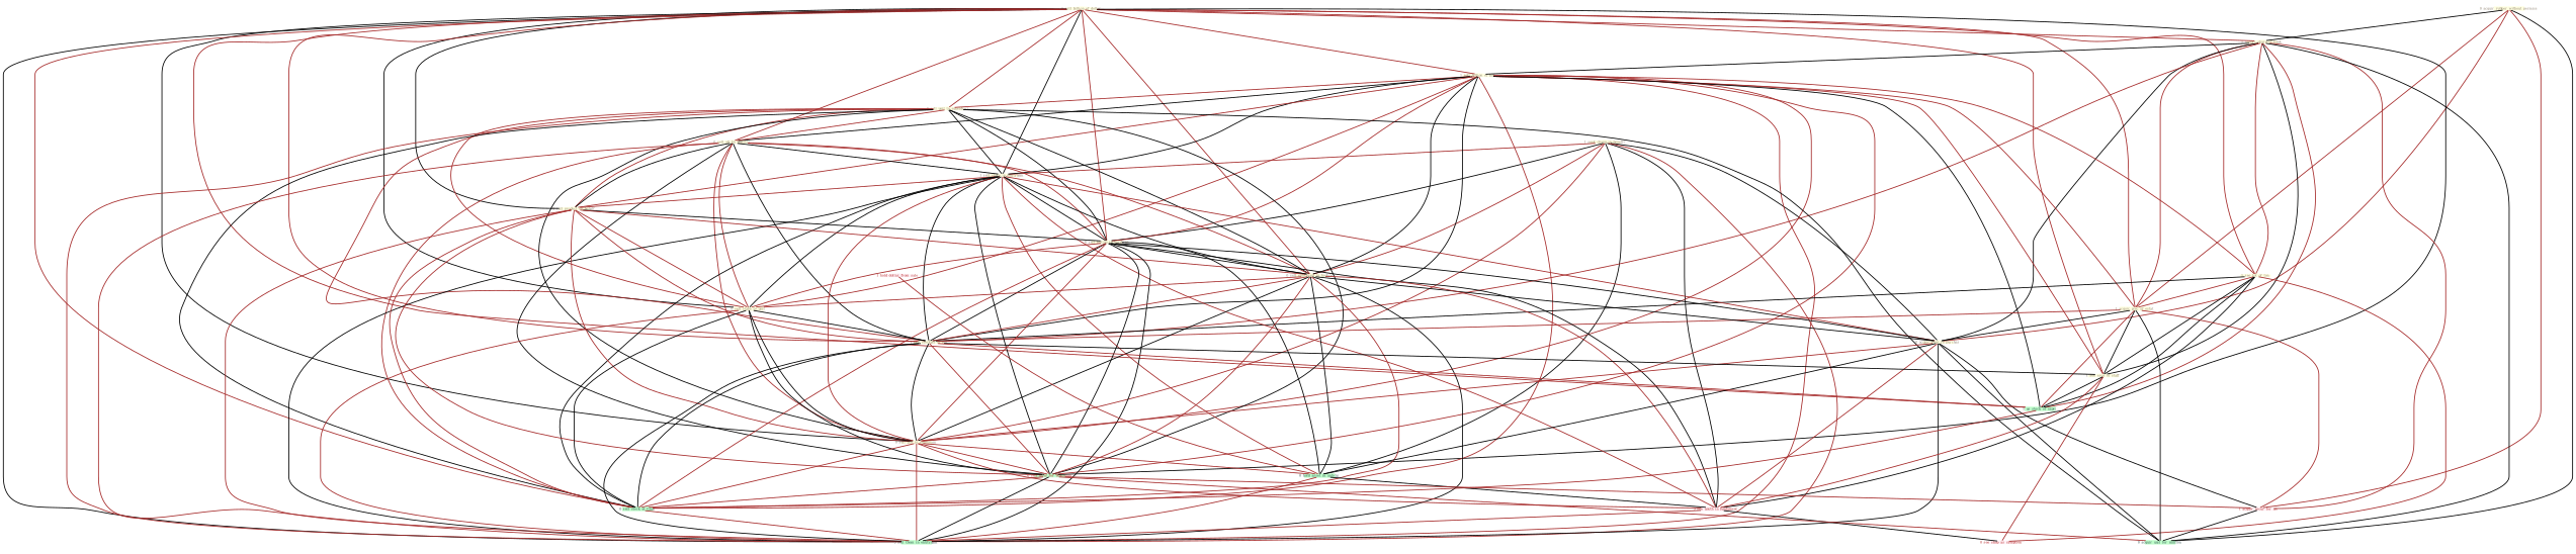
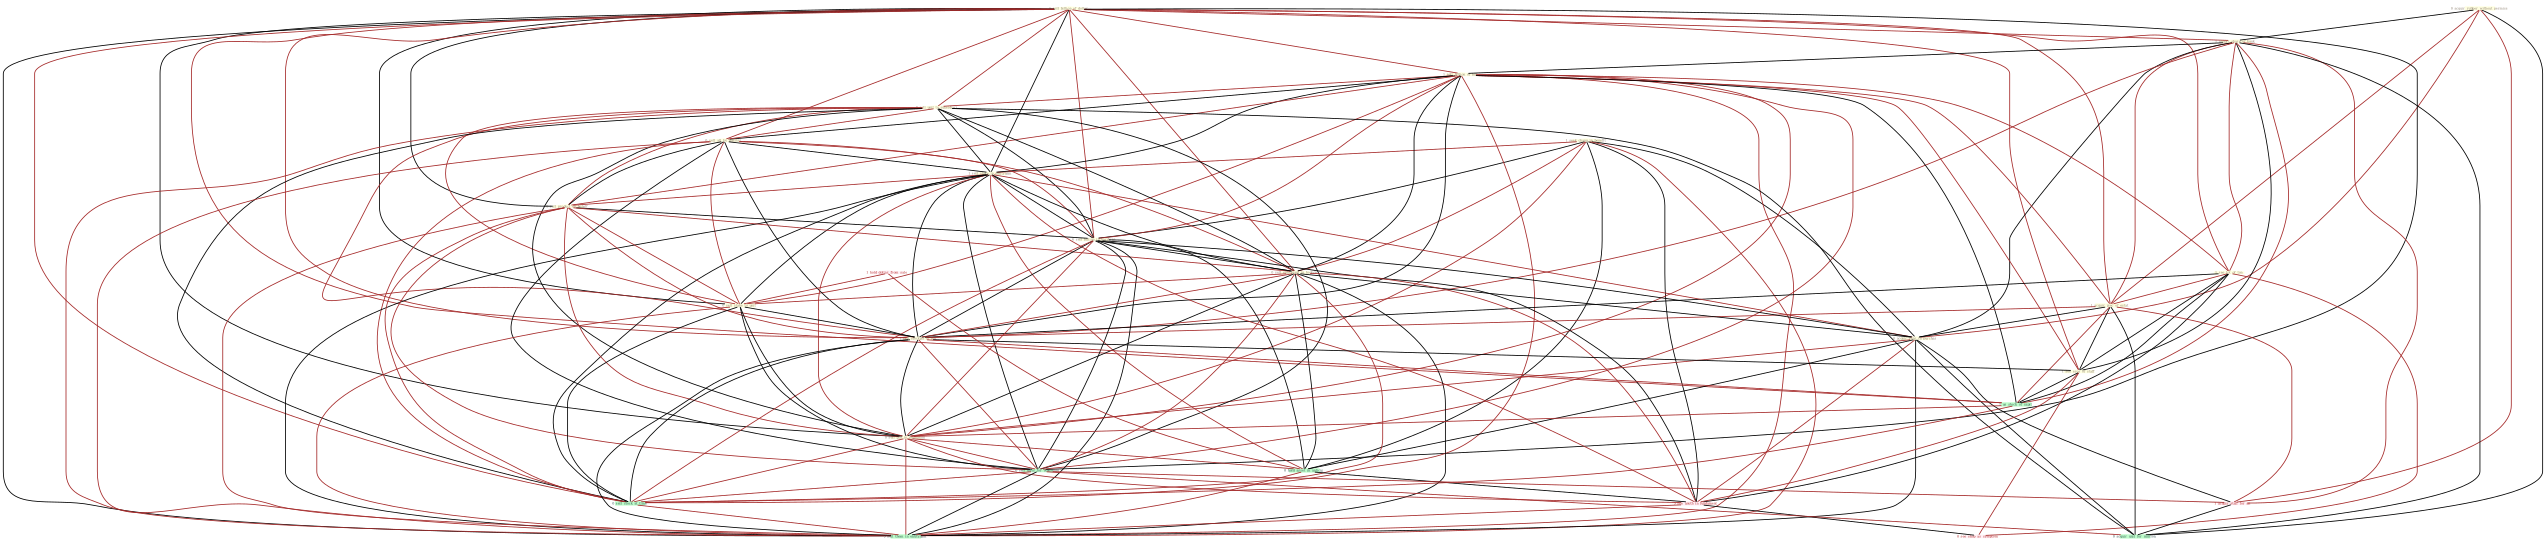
  graph {
    node [color="#ffffe0" fixedsize=true fontcolor="#8b7d6b" fontsize=4 shape=house style=filled]
    edge [color=brown w=1]
    "0_acquir_rubber_without_permiss " [height=.06 shape=box width=.5]
    "1_seek_chang_in_benefit " [height=.06 width=.5]
    "1_sell_billion_of_dollar " [height=.06 width=.5]
    "1_acquir_share_of_bank " [height=.06 width=.5]
    "1_sell_billion_of_bill " [height=.06 width=.5]
    "0_sell_unit_to_subsidiari " [height=.06 width=.5]
    n7 [height=.06 label="1_see_lot_of_ton" width=.5]
    "0_sell_all_by_quarter " [height=.06 width=.5]
    "1_acquir_piec_of_estat " [height=.06 shape=box width=.5]
    "1_sell_stake_in_entitynam " [height=.06 width=.5]
    "0_sell_product_on_behalf " [height=.06 width=.5]
    n12 [height=.06 label="6_sell_billion_in_hardwar" width=.5]
    "0_sell_entitynam_in_bodega " [height=.06 width=.5]
    "0_sell_stake_to_unit " [height=.06 shape=box width=.5]
    "0_acquir_year_in_purchas " [height=.06 width=.5]
    "1_sell_stockpil_of_ton " [height=.06 width=.5]
    "0_sell_pill_in_entitynam " [height=.06 width=.5]
    "1_see_eros_of_staff " [height=.06 width=.5]
-   "1_acquir_secur_for_an " [color="#fff0f5" fontcolor="#b22222" height=.06 width=.5]
+   "1_acquir_secur_for_an " [color="#fff0f5" fontcolor="#b22222" height=.06 width=.5 label="1_acquir_staff_for_an"]
    "1_hold_dollar_from_sale " [color="#fff0f5" fontcolor="#b22222" height=.06 width=.5]
    "0_see_anyth_in_fundament " [color="#fff0f5" fontcolor="#b22222" height=.06 shape=box width=.5]
    "0_see_shop_as_symptom " [color="#fff0f5" fontcolor="#b22222" height=.06 width=.5]
    "0_acquir_unit_for_million " [color="#BDFCC9" fontcolor="#2f4f4f" height=.06 shape=box width=.5]
    "0_hold_asset_in_anticip " [color="#BDFCC9" fontcolor="#2f4f4f" height=.06 shape=box width=.5]
    "0_sell_them_in_entitynam " [color="#BDFCC9" fontcolor="#2f4f4f" height=.06 shape=box width=.5]
-   "0_sell_divis_for_othernum " [color="#BDFCC9" fontcolor="#b22222" height=.06 width=.5]
+   "0_sell_divis_for_othernum " [color="#BDFCC9" fontcolor="#2f4f4f" height=.06 width=.5]
    "1_us_stock_of_capit " [color="#BDFCC9" fontcolor="#2f4f4f" height=.06 shape=box width=.5]
    "0_sell_stock_at_time " [color="#BDFCC9" fontcolor="#2f4f4f" height=.06 shape=box width=.5]
    subgraph sub_1 {
      "0_acquir_rubber_without_permiss "
      "1_seek_chang_in_benefit "
      "1_sell_billion_of_dollar "
      "1_acquir_share_of_bank "
      "1_sell_billion_of_bill "
      "0_sell_unit_to_subsidiari "
      n7
      "0_sell_all_by_quarter "
      "1_acquir_piec_of_estat "
      "1_sell_stake_in_entitynam "
      "0_sell_product_on_behalf "
      n12
      "0_sell_entitynam_in_bodega "
      "0_sell_stake_to_unit "
      "0_acquir_year_in_purchas "
      "1_sell_stockpil_of_ton "
      "0_sell_pill_in_entitynam "
      "1_see_eros_of_staff "
    }
    subgraph sub_2 {
      "1_acquir_secur_for_an "
      "1_hold_dollar_from_sale "
      "0_see_anyth_in_fundament "
      "0_see_shop_as_symptom "
    }
    "0_acquir_rubber_without_permiss " -- "1_acquir_share_of_bank " [color=black]
    "0_acquir_rubber_without_permiss " -- "1_acquir_piec_of_estat "
    "0_acquir_rubber_without_permiss " -- "0_acquir_year_in_purchas "
    "0_acquir_rubber_without_permiss " -- "1_acquir_secur_for_an "
    "0_acquir_rubber_without_permiss " -- "0_acquir_unit_for_million " [color=black]
    "1_seek_chang_in_benefit " -- "1_sell_stake_in_entitynam "
    "1_seek_chang_in_benefit " -- n12 [color=black]
    "1_seek_chang_in_benefit " -- "0_sell_entitynam_in_bodega "
    "1_seek_chang_in_benefit " -- "0_acquir_year_in_purchas " [color=black]
    "1_seek_chang_in_benefit " -- "0_sell_pill_in_entitynam "
    "1_seek_chang_in_benefit " -- "0_see_anyth_in_fundament " [color=black]
    "1_seek_chang_in_benefit " -- "0_hold_asset_in_anticip " [color=black]
    "1_seek_chang_in_benefit " -- "0_sell_them_in_entitynam "
    "1_sell_billion_of_dollar " -- "1_acquir_share_of_bank "
    "1_sell_billion_of_dollar " -- "1_sell_billion_of_bill " [w=3]
    "1_sell_billion_of_dollar " -- "0_sell_unit_to_subsidiari "
    "1_sell_billion_of_dollar " -- n7
    "1_sell_billion_of_dollar " -- "0_sell_all_by_quarter "
    "1_sell_billion_of_dollar " -- "1_acquir_piec_of_estat "
    "1_sell_billion_of_dollar " -- "1_sell_stake_in_entitynam " [color=black]
    "1_sell_billion_of_dollar " -- "0_sell_product_on_behalf " [color=black]
    "1_sell_billion_of_dollar " -- n12 [w=2]
    "1_sell_billion_of_dollar " -- "0_sell_entitynam_in_bodega "
    "1_sell_billion_of_dollar " -- "0_sell_stake_to_unit " [color=black]
    "1_sell_billion_of_dollar " -- "1_sell_stockpil_of_ton " [w=2]
    "1_sell_billion_of_dollar " -- "0_sell_pill_in_entitynam " [color=black]
    "1_sell_billion_of_dollar " -- "1_see_eros_of_staff "
    "1_sell_billion_of_dollar " -- "0_sell_them_in_entitynam " [color=black]
    "1_sell_billion_of_dollar " -- "0_sell_divis_for_othernum " [color=black]
    "1_sell_billion_of_dollar " -- "1_us_stock_of_capit "
    "1_sell_billion_of_dollar " -- "0_sell_stock_at_time "
    "1_acquir_share_of_bank " -- "1_sell_billion_of_bill " [color=black]
    "1_acquir_share_of_bank " -- n7
    "1_acquir_share_of_bank " -- "1_acquir_piec_of_estat " [w=2]
    "1_acquir_share_of_bank " -- "0_acquir_year_in_purchas " [color=black]
    "1_acquir_share_of_bank " -- "1_sell_stockpil_of_ton "
    "1_acquir_share_of_bank " -- "1_see_eros_of_staff " [color=black]
    "1_acquir_share_of_bank " -- "1_acquir_secur_for_an "
    "1_acquir_share_of_bank " -- "0_acquir_unit_for_million " [color=black]
    "1_acquir_share_of_bank " -- "1_us_stock_of_capit "
    "1_sell_billion_of_bill " -- "0_sell_unit_to_subsidiari "
    "1_sell_billion_of_bill " -- n7
    "1_sell_billion_of_bill " -- "0_sell_all_by_quarter " [color=black]
    "1_sell_billion_of_bill " -- "1_acquir_piec_of_estat "
    "1_sell_billion_of_bill " -- "1_sell_stake_in_entitynam " [color=black]
    "1_sell_billion_of_bill " -- "0_sell_product_on_behalf "
    "1_sell_billion_of_bill " -- n12 [w=2]
    "1_sell_billion_of_bill " -- "0_sell_entitynam_in_bodega " [color=black]
    "1_sell_billion_of_bill " -- "0_sell_stake_to_unit "
    "1_sell_billion_of_bill " -- "1_sell_stockpil_of_ton " [color=black w=2]
    "1_sell_billion_of_bill " -- "0_sell_pill_in_entitynam "
    "1_sell_billion_of_bill " -- "1_see_eros_of_staff "
    "1_sell_billion_of_bill " -- "0_sell_them_in_entitynam "
    "1_sell_billion_of_bill " -- "0_sell_divis_for_othernum "
    "1_sell_billion_of_bill " -- "1_us_stock_of_capit " [color=black]
    "1_sell_billion_of_bill " -- "0_sell_stock_at_time "
    "0_sell_unit_to_subsidiari " -- "0_sell_all_by_quarter "
    "0_sell_unit_to_subsidiari " -- "1_sell_stake_in_entitynam " [color=black]
    "0_sell_unit_to_subsidiari " -- "0_sell_product_on_behalf "
    "0_sell_unit_to_subsidiari " -- n12 [color=black]
    "0_sell_unit_to_subsidiari " -- "0_sell_entitynam_in_bodega " [color=black]
    "0_sell_unit_to_subsidiari " -- "0_sell_stake_to_unit " [w=2]
    "0_sell_unit_to_subsidiari " -- "1_sell_stockpil_of_ton "
    "0_sell_unit_to_subsidiari " -- "0_sell_pill_in_entitynam " [color=black]
    "0_sell_unit_to_subsidiari " -- "0_acquir_unit_for_million " [color=black]
    "0_sell_unit_to_subsidiari " -- "0_sell_them_in_entitynam "
    "0_sell_unit_to_subsidiari " -- "0_sell_divis_for_othernum " [color=black]
    "0_sell_unit_to_subsidiari " -- "0_sell_stock_at_time " [color=black]
    n7 -- "1_acquir_piec_of_estat "
    n7 -- "1_sell_stockpil_of_ton " [color=black]
    n7 -- "1_see_eros_of_staff " [color=black w=2]
    n7 -- "0_see_anyth_in_fundament " [color=black]
    n7 -- "0_see_shop_as_symptom "
    n7 -- "1_us_stock_of_capit " [color=black]
    "0_sell_all_by_quarter " -- "1_sell_stake_in_entitynam " [color=black]
    "0_sell_all_by_quarter " -- "0_sell_product_on_behalf " [color=black]
    "0_sell_all_by_quarter " -- n12
    "0_sell_all_by_quarter " -- "0_sell_entitynam_in_bodega "
    "0_sell_all_by_quarter " -- "0_sell_stake_to_unit "
    "0_sell_all_by_quarter " -- "1_sell_stockpil_of_ton " [color=black]
-   "0_sell_all_by_quarter " -- "0_sell_pill_in_entitynam "
+   "1_us_stock_of_capit " -- "0_sell_pill_in_entitynam "
    "0_sell_all_by_quarter " -- "0_sell_them_in_entitynam "
    "0_sell_all_by_quarter " -- "0_sell_divis_for_othernum " [color=black]
    "0_sell_all_by_quarter " -- "0_sell_stock_at_time "
    "1_acquir_piec_of_estat " -- "0_acquir_year_in_purchas " [color=black]
    "1_acquir_piec_of_estat " -- "1_sell_stockpil_of_ton "
    "1_acquir_piec_of_estat " -- "1_see_eros_of_staff " [color=black]
    "1_acquir_piec_of_estat " -- "1_acquir_secur_for_an "
    "1_acquir_piec_of_estat " -- "0_acquir_unit_for_million " [color=black]
    "1_acquir_piec_of_estat " -- "1_us_stock_of_capit "
    "1_sell_stake_in_entitynam " -- "0_sell_product_on_behalf "
    "1_sell_stake_in_entitynam " -- n12 [color=black w=2]
    "1_sell_stake_in_entitynam " -- "0_sell_entitynam_in_bodega " [color=black w=2]
    "1_sell_stake_in_entitynam " -- "0_sell_stake_to_unit " [color=black w=2]
    "1_sell_stake_in_entitynam " -- "0_acquir_year_in_purchas "
    "1_sell_stake_in_entitynam " -- "1_sell_stockpil_of_ton " [color=black]
    "1_sell_stake_in_entitynam " -- "0_sell_pill_in_entitynam " [w=3]
    "1_sell_stake_in_entitynam " -- "0_see_anyth_in_fundament "
    "1_sell_stake_in_entitynam " -- "0_hold_asset_in_anticip "
    "1_sell_stake_in_entitynam " -- "0_sell_them_in_entitynam " [color=black w=3]
    "1_sell_stake_in_entitynam " -- "0_sell_divis_for_othernum " [color=black]
    "1_sell_stake_in_entitynam " -- "0_sell_stock_at_time " [color=black]
    "0_sell_product_on_behalf " -- n12 [color=black]
    "0_sell_product_on_behalf " -- "0_sell_entitynam_in_bodega "
    "0_sell_product_on_behalf " -- "0_sell_stake_to_unit "
    "0_sell_product_on_behalf " -- "1_sell_stockpil_of_ton "
    "0_sell_product_on_behalf " -- "0_sell_pill_in_entitynam "
    "0_sell_product_on_behalf " -- "0_sell_them_in_entitynam "
    "0_sell_product_on_behalf " -- "0_sell_divis_for_othernum "
    "0_sell_product_on_behalf " -- "0_sell_stock_at_time "
    n12 -- "0_sell_entitynam_in_bodega " [color=black w=2]
-   n12 -- "0_sell_stake_to_unit "
+   "1_hold_dollar_from_sale " -- "0_sell_stake_to_unit "
    n12 -- "0_acquir_year_in_purchas " [color=black]
    n12 -- "1_sell_stockpil_of_ton " [color=black]
    n12 -- "0_sell_pill_in_entitynam " [w=2]
    n12 -- "0_see_anyth_in_fundament " [color=black]
    n12 -- "0_hold_asset_in_anticip " [color=black]
    n12 -- "0_sell_them_in_entitynam " [color=black w=2]
    n12 -- "0_sell_divis_for_othernum " [color=black]
    n12 -- "0_sell_stock_at_time "
    "0_sell_entitynam_in_bodega " -- "0_sell_stake_to_unit "
    "0_sell_entitynam_in_bodega " -- "0_acquir_year_in_purchas " [color=black]
    "0_sell_entitynam_in_bodega " -- "1_sell_stockpil_of_ton "
    "0_sell_entitynam_in_bodega " -- "0_sell_pill_in_entitynam " [color=black w=2]
    "0_sell_entitynam_in_bodega " -- "0_see_anyth_in_fundament "
    "0_sell_entitynam_in_bodega " -- "0_hold_asset_in_anticip " [color=black]
    "0_sell_entitynam_in_bodega " -- "0_sell_them_in_entitynam " [color=black w=2]
    "0_sell_entitynam_in_bodega " -- "0_sell_divis_for_othernum "
    "0_sell_entitynam_in_bodega " -- "0_sell_stock_at_time "
    "0_sell_stake_to_unit " -- "1_sell_stockpil_of_ton " [color=black]
    "0_sell_stake_to_unit " -- "0_sell_pill_in_entitynam " [color=black]
    "0_sell_stake_to_unit " -- "0_sell_them_in_entitynam "
    "0_sell_stake_to_unit " -- "0_sell_divis_for_othernum " [color=black]
    "0_sell_stake_to_unit " -- "0_sell_stock_at_time " [color=black]
    "0_acquir_year_in_purchas " -- "0_sell_pill_in_entitynam "
    "0_acquir_year_in_purchas " -- "1_acquir_secur_for_an " [color=black]
    "0_acquir_year_in_purchas " -- "0_see_anyth_in_fundament "
    "0_acquir_year_in_purchas " -- "0_acquir_unit_for_million " [color=black]
    "0_acquir_year_in_purchas " -- "0_hold_asset_in_anticip " [color=black]
    "0_acquir_year_in_purchas " -- "0_sell_them_in_entitynam " [color=black]
    "1_sell_stockpil_of_ton " -- "0_sell_pill_in_entitynam " [color=black]
    "1_sell_stockpil_of_ton " -- "1_see_eros_of_staff " [color=black]
    "1_sell_stockpil_of_ton " -- "0_sell_them_in_entitynam " [color=black]
    "1_sell_stockpil_of_ton " -- "0_sell_divis_for_othernum "
    "1_sell_stockpil_of_ton " -- "1_us_stock_of_capit "
    "1_sell_stockpil_of_ton " -- "0_sell_stock_at_time " [color=black]
    "0_sell_pill_in_entitynam " -- "0_see_anyth_in_fundament "
    "0_sell_pill_in_entitynam " -- "0_hold_asset_in_anticip "
    "0_sell_pill_in_entitynam " -- "0_sell_them_in_entitynam " [w=3]
    "0_sell_pill_in_entitynam " -- "0_sell_divis_for_othernum "
    "0_sell_pill_in_entitynam " -- "0_sell_stock_at_time "
    "1_see_eros_of_staff " -- "0_see_anyth_in_fundament "
    "1_see_eros_of_staff " -- "0_see_shop_as_symptom "
    "1_see_eros_of_staff " -- "1_us_stock_of_capit " [color=black]
    "1_acquir_secur_for_an " -- "0_acquir_unit_for_million " [color=black w=2]
    "1_hold_dollar_from_sale " -- "0_hold_asset_in_anticip "
    "0_see_anyth_in_fundament " -- "0_see_shop_as_symptom " [color=black]
    "0_see_anyth_in_fundament " -- "0_sell_them_in_entitynam "
    "0_hold_asset_in_anticip " -- "0_see_anyth_in_fundament " [color=black]
    "0_hold_asset_in_anticip " -- "0_sell_them_in_entitynam "
    "0_sell_divis_for_othernum " -- "1_acquir_secur_for_an "
    "0_sell_divis_for_othernum " -- "0_acquir_unit_for_million "
    "0_sell_divis_for_othernum " -- "0_sell_them_in_entitynam " [color=black]
    "0_sell_divis_for_othernum " -- "0_sell_stock_at_time "
    "1_us_stock_of_capit " -- "0_sell_stock_at_time "
    "0_sell_stock_at_time " -- "0_sell_them_in_entitynam "
  }
